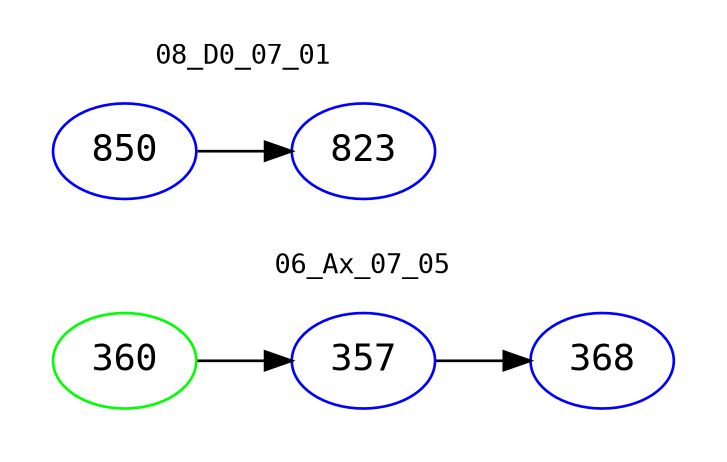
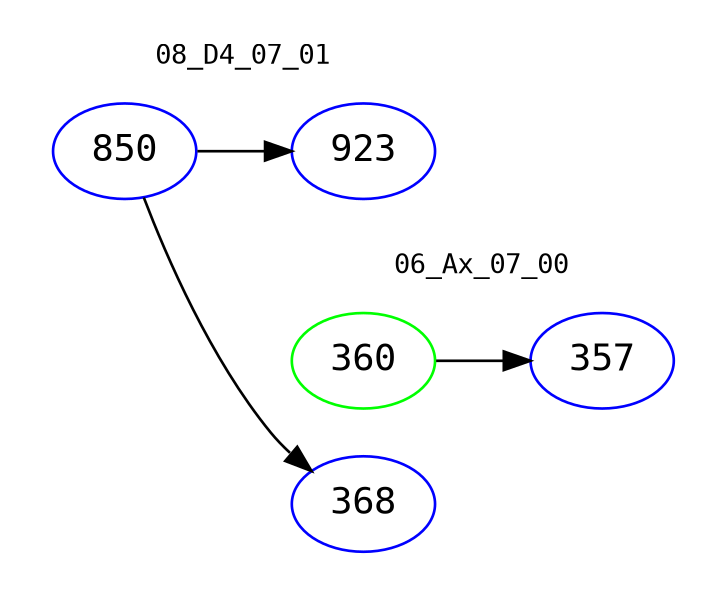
  digraph {
    fontname="DejaVu Sans Mono"
    rankdir=LR
    node [color=blue fontname="DejaVu Sans Mono"]
    edge [color=black fontname="DejaVu Sans Mono"]
    n1 [color=green label=360]
    n2 [label=357]
    n3 [label=368]
    n4 [label=850]
-   n5 [label=823]
+   n5 [label=923]
    subgraph cluster_1 {
      color=white
      fontsize=10
-     label="06_Ax_07_05"
+     label="06_Ax_07_00"
      n1
      n2
      n3
    }
    subgraph cluster_2 {
      color=white
      fontsize=10
-     label="08_D0_07_01"
+     label="08_D4_07_01"
      n4
      n5
    }
    n1 -> n2
-   n2 -> n3
+   n4 -> n3
    n4 -> n5
  }
